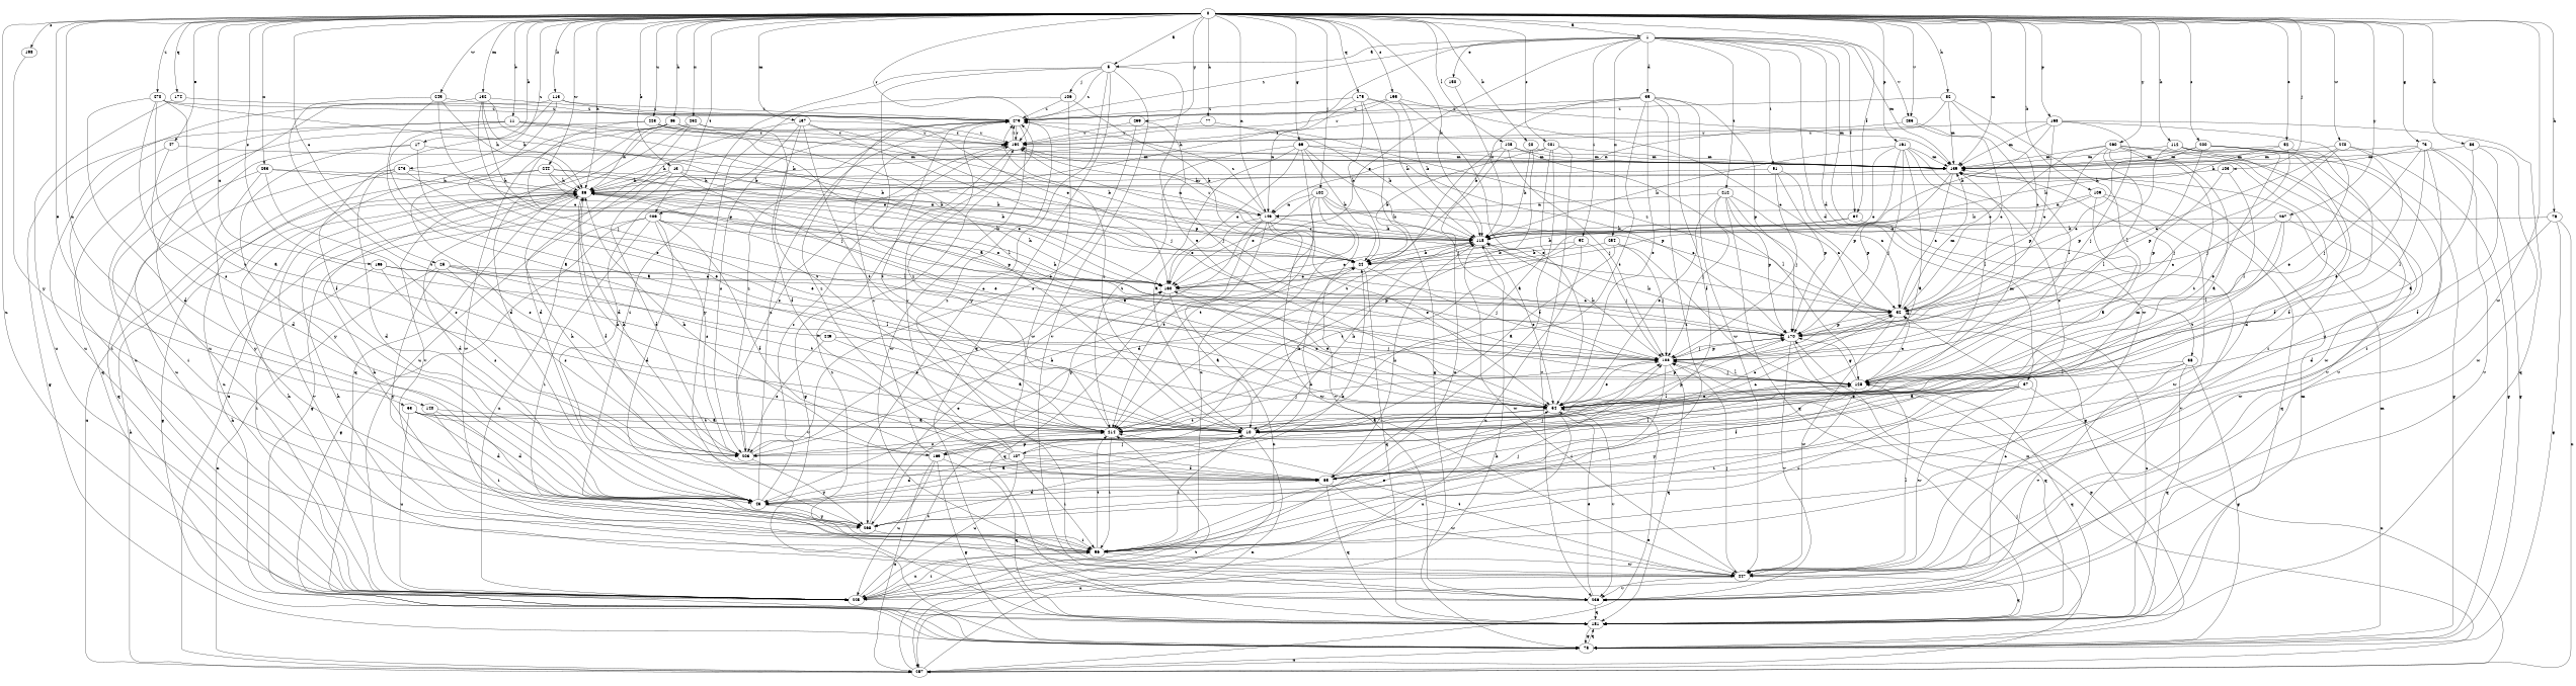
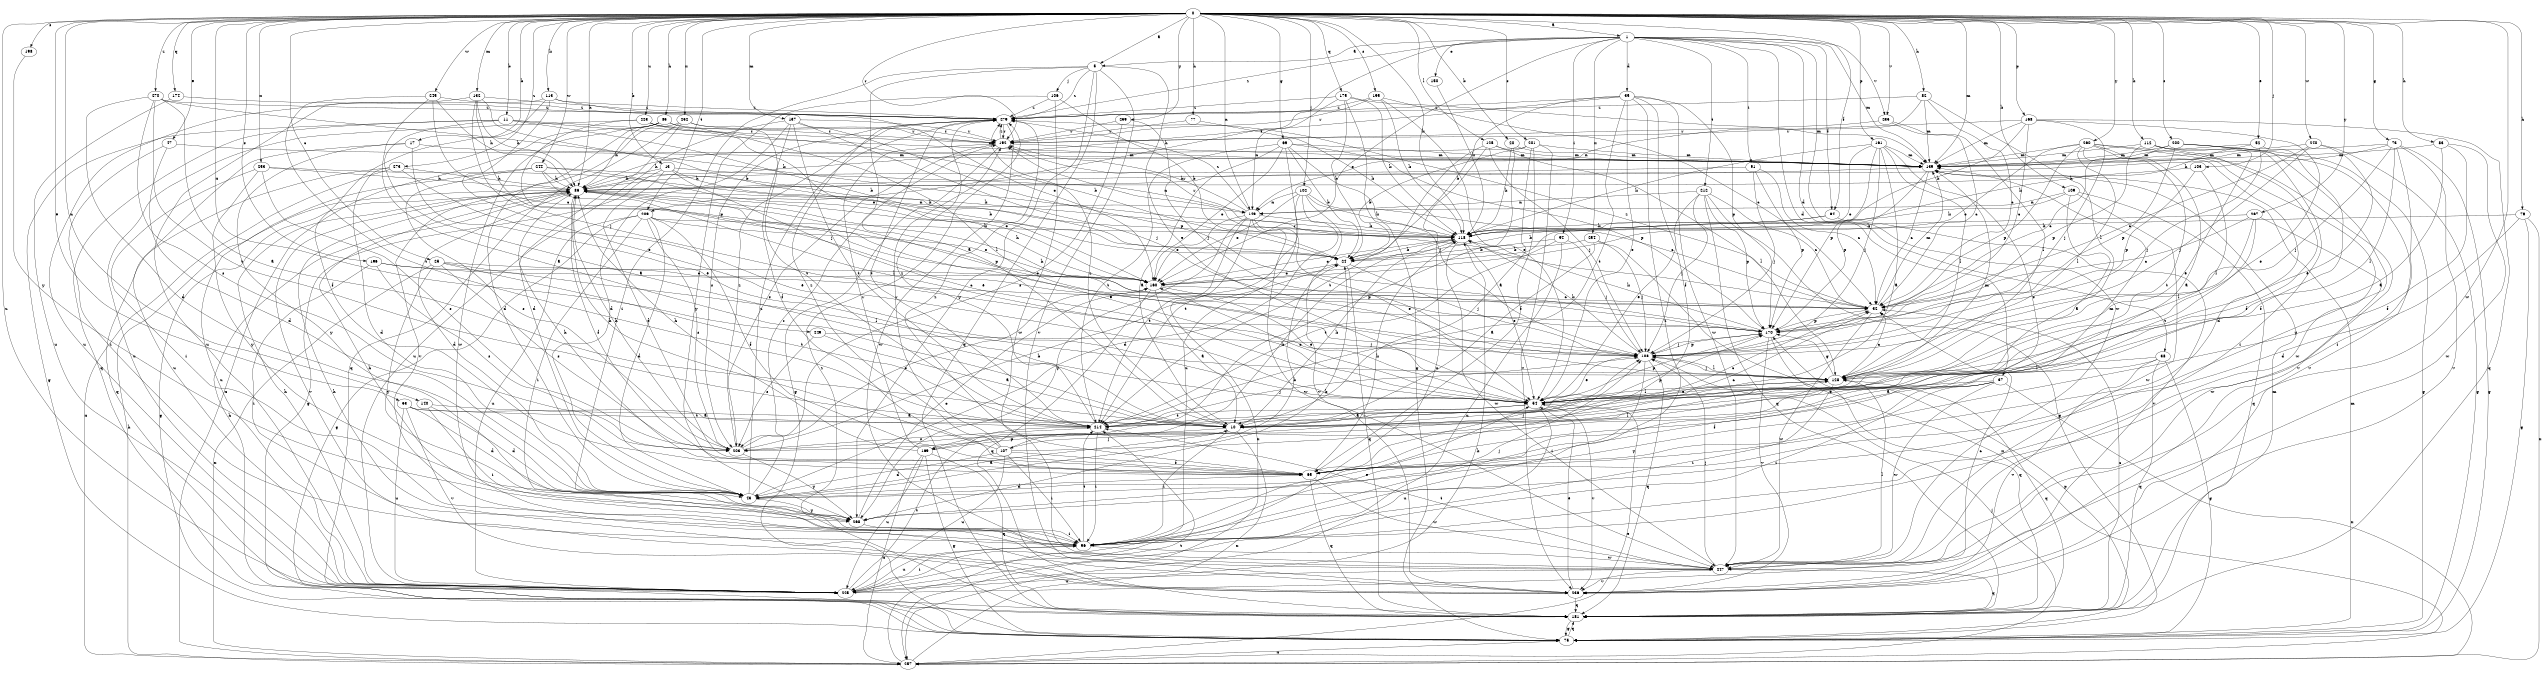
  strict digraph {
    0
    1
    5
    11
    13
    17
    20
    25
    47
    52
    53
    64
    69
    73
    77
    79
    82
    83
    85
    86
    102
    103
    109
    112
    113
    118
    125
    132
    137
    139
    140
    149
    161
    168
    174
    175
    192
    195
    196
    198
    200
    201
    209
    223
    225
    235
    240
    244
    245
    247
    249
    252
    253
    259
    260
    267
    270
    273
    35
    37
    38
    91
    94
    150
    160
    212
    254
    279
    10
    54
    96
    106
    181
    236
    268
    n76 [label=24]
    75
    65
    169
    257
    128
    203
    214
    43
    108
    170
    32
    107
    0 -> 1 [label=a]
    0 -> 5 [label=a]
    0 -> 11 [label=b]
    0 -> 13 [label=b]
    0 -> 17 [label=b]
    0 -> 20 [label=b]
    0 -> 25 [label=c]
    0 -> 47 [label=e]
    0 -> 52 [label=e]
    0 -> 53 [label=e]
    0 -> 64 [label=f]
    0 -> 69 [label=g]
    0 -> 73 [label=g]
    0 -> 77 [label=h]
    0 -> 79 [label=h]
    0 -> 82 [label=h]
    0 -> 83 [label=h]
    0 -> 85 [label=h]
    0 -> 86 [label=h]
    0 -> 102 [label=j]
    0 -> 103 [label=j]
    0 -> 109 [label=k]
    0 -> 112 [label=k]
    0 -> 113 [label=k]
    0 -> 118 [label=k]
    0 -> 125 [label=l]
    0 -> 132 [label=m]
    0 -> 137 [label=m]
    0 -> 139 [label=m]
    0 -> 140 [label=n]
    0 -> 149 [label=n]
    0 -> 161 [label=p]
    0 -> 168 [label=p]
    0 -> 174 [label=q]
    0 -> 175 [label=q]
    0 -> 192 [label=r]
    0 -> 195 [label=s]
    0 -> 196 [label=s]
    0 -> 198 [label=s]
    0 -> 200 [label=s]
    0 -> 201 [label=s]
    0 -> 209 [label=t]
    0 -> 223 [label=u]
    0 -> 225 [label=u]
    0 -> 235 [label=v]
    0 -> 240 [label=w]
    0 -> 244 [label=w]
    0 -> 245 [label=w]
    0 -> 247 [label=w]
    0 -> 249 [label=x]
    0 -> 252 [label=x]
    0 -> 253 [label=x]
    0 -> 259 [label=y]
    0 -> 260 [label=y]
    0 -> 267 [label=y]
    0 -> 270 [label=z]
    0 -> 273 [label=z]
    1 -> 5 [label=a]
    1 -> 64 [label=f]
    1 -> 139 [label=m]
    1 -> 209 [label=t]
    1 -> 235 [label=v]
    1 -> 247 [label=w]
    1 -> 35 [label=d]
    1 -> 37 [label=d]
    1 -> 38 [label=d]
    1 -> 91 [label=i]
    1 -> 94 [label=i]
    1 -> 150 [label=o]
    1 -> 160 [label=o]
    1 -> 212 [label=t]
    1 -> 254 [label=x]
    1 -> 279 [label=z]
    5 -> 279 [label=z]
    5 -> 10 [label=a]
    5 -> 54 [label=e]
    5 -> 96 [label=i]
    5 -> 106 [label=j]
    5 -> 181 [label=q]
    5 -> 236 [label=v]
    5 -> 268 [label=y]
    11 -> 139 [label=m]
    11 -> 192 [label=r]
    11 -> 10 [label=a]
    11 -> 181 [label=q]
    11 -> n76 [label=b]
    11 -> 75 [label=g]
    13 -> 86 [label=h]
    13 -> 149 [label=n]
    13 -> 54 [label=e]
    13 -> n76 [label=b]
    13 -> 75 [label=g]
    13 -> 65 [label=f]
    17 -> 139 [label=m]
    17 -> 225 [label=u]
    17 -> 54 [label=e]
    17 -> 268 [label=y]
    20 -> 118 [label=k]
    20 -> 139 [label=m]
    20 -> 169 [label=p]
    25 -> 160 [label=o]
    25 -> 268 [label=y]
    25 -> 257 [label=x]
    25 -> 128 [label=l]
    25 -> 203 [label=s]
    25 -> 214 [label=t]
    47 -> 139 [label=m]
    47 -> 96 [label=i]
    47 -> 43 [label=d]
    52 -> 118 [label=k]
    52 -> 139 [label=m]
    52 -> 65 [label=f]
    52 -> 108 [label=j]
    53 -> 225 [label=u]
    53 -> 10 [label=a]
-   53 -> 169 [label=v]
+   53 -> 236 [label=v]
    53 -> 214 [label=t]
    53 -> 43 [label=d]
    64 -> 118 [label=k]
    64 -> 236 [label=v]
    64 -> n76 [label=b]
    69 -> 139 [label=m]
    69 -> 225 [label=u]
    69 -> 160 [label=o]
    69 -> 10 [label=a]
    69 -> n76 [label=b]
    69 -> 214 [label=t]
    69 -> 108 [label=j]
    69 -> 170 [label=p]
    73 -> 86 [label=h]
    73 -> 139 [label=m]
    73 -> 96 [label=i]
    73 -> 236 [label=v]
    73 -> 75 [label=g]
    73 -> 128 [label=l]
    73 -> 108 [label=j]
    77 -> 118 [label=k]
    77 -> 192 [label=r]
    79 -> 118 [label=k]
    79 -> 75 [label=g]
    79 -> 257 [label=x]
    79 -> 43 [label=d]
    82 -> 139 [label=m]
    82 -> 149 [label=n]
    82 -> 279 [label=z]
    82 -> 128 [label=l]
    82 -> 32 [label=c]
    83 -> 139 [label=m]
    83 -> 247 [label=w]
    83 -> 10 [label=a]
    83 -> 65 [label=f]
    85 -> 86 [label=h]
    85 -> 192 [label=r]
    85 -> 247 [label=w]
    85 -> 257 [label=x]
    85 -> 128 [label=l]
    85 -> 43 [label=d]
    86 -> 149 [label=n]
    86 -> 54 [label=e]
    86 -> 236 [label=v]
    86 -> 75 [label=g]
    86 -> 65 [label=f]
    86 -> 43 [label=d]
    86 -> 170 [label=p]
    102 -> 118 [label=k]
    102 -> 149 [label=n]
    102 -> 160 [label=o]
    102 -> 236 [label=v]
    102 -> 214 [label=t]
    102 -> 43 [label=d]
    102 -> 32 [label=c]
    103 -> 86 [label=h]
    103 -> 128 [label=l]
    103 -> 170 [label=p]
    109 -> 118 [label=k]
    109 -> 149 [label=n]
    109 -> 247 [label=w]
    109 -> 10 [label=a]
    109 -> 181 [label=q]
    112 -> 139 [label=m]
    112 -> 96 [label=i]
    112 -> 236 [label=v]
    112 -> 65 [label=f]
    112 -> 170 [label=p]
    113 -> 225 [label=u]
    113 -> 160 [label=o]
    113 -> 279 [label=z]
    113 -> 54 [label=e]
    113 -> 65 [label=f]
    118 -> 192 [label=r]
    118 -> 247 [label=w]
    118 -> 160 [label=o]
    118 -> 54 [label=e]
    118 -> n76 [label=b]
    125 -> 139 [label=m]
    125 -> 225 [label=u]
    125 -> 128 [label=l]
    125 -> 214 [label=t]
    125 -> 108 [label=j]
    132 -> 86 [label=h]
    132 -> 225 [label=u]
    132 -> 279 [label=z]
    132 -> n76 [label=b]
    132 -> 108 [label=j]
    132 -> 170 [label=p]
    137 -> 192 [label=r]
    137 -> 225 [label=u]
    137 -> 65 [label=f]
    137 -> 214 [label=t]
    137 -> 43 [label=d]
    137 -> 108 [label=j]
    137 -> 170 [label=p]
    139 -> 86 [label=h]
    139 -> 170 [label=p]
    139 -> 32 [label=c]
    140 -> 10 [label=a]
    140 -> 96 [label=i]
    140 -> 43 [label=d]
    149 -> 118 [label=k]
    149 -> 192 [label=r]
    149 -> 247 [label=w]
    149 -> 160 [label=o]
    149 -> 279 [label=z]
    149 -> 54 [label=e]
    149 -> 268 [label=y]
    149 -> 257 [label=x]
    149 -> 214 [label=t]
    161 -> 118 [label=k]
    161 -> 139 [label=m]
    161 -> 160 [label=o]
    161 -> 10 [label=a]
    161 -> 128 [label=l]
    161 -> 203 [label=s]
    161 -> 108 [label=j]
    161 -> 170 [label=p]
    168 -> 118 [label=k]
    168 -> 139 [label=m]
    168 -> 192 [label=r]
    168 -> 54 [label=e]
    168 -> 181 [label=q]
    168 -> 108 [label=j]
    168 -> 32 [label=c]
    174 -> 225 [label=u]
    174 -> 279 [label=z]
    175 -> 118 [label=k]
    175 -> 139 [label=m]
    175 -> 149 [label=n]
    175 -> 279 [label=z]
    175 -> n76 [label=b]
    175 -> 75 [label=g]
    192 -> 139 [label=m]
    192 -> 279 [label=z]
    192 -> 75 [label=g]
    192 -> 203 [label=s]
    195 -> 118 [label=k]
    195 -> 192 [label=r]
    195 -> 279 [label=z]
    195 -> 54 [label=e]
    195 -> 32 [label=c]
    196 -> 160 [label=o]
    196 -> 96 [label=i]
    196 -> 203 [label=s]
    196 -> 32 [label=c]
    198 -> 268 [label=y]
    200 -> 139 [label=m]
    200 -> 54 [label=e]
    200 -> 268 [label=y]
    200 -> 75 [label=g]
    200 -> 170 [label=p]
    200 -> 32 [label=c]
    201 -> 86 [label=h]
    201 -> 139 [label=m]
    201 -> 10 [label=a]
    201 -> 236 [label=v]
    201 -> n76 [label=b]
    201 -> 65 [label=f]
    209 -> 118 [label=k]
    209 -> 225 [label=u]
    209 -> 160 [label=o]
    209 -> 96 [label=i]
    209 -> 75 [label=g]
    209 -> 65 [label=f]
    209 -> 203 [label=s]
    209 -> 43 [label=d]
    223 -> 192 [label=r]
    223 -> 225 [label=u]
    223 -> 160 [label=o]
    223 -> n76 [label=b]
    223 -> 108 [label=j]
    225 -> 86 [label=h]
    225 -> 96 [label=i]
    225 -> 214 [label=t]
    225 -> 32 [label=c]
    235 -> 192 [label=r]
    235 -> 128 [label=l]
    235 -> 32 [label=c]
    240 -> 139 [label=m]
    240 -> 54 [label=e]
    240 -> 75 [label=g]
    240 -> 108 [label=j]
    240 -> 32 [label=c]
    244 -> 86 [label=h]
    244 -> 118 [label=k]
    244 -> 225 [label=u]
    244 -> 160 [label=o]
    244 -> 128 [label=l]
    244 -> 203 [label=s]
    245 -> 86 [label=h]
    245 -> 279 [label=z]
    245 -> 10 [label=a]
    245 -> 214 [label=t]
    245 -> 32 [label=c]
    247 -> 225 [label=u]
    247 -> 181 [label=q]
    247 -> 236 [label=v]
    247 -> 128 [label=l]
    247 -> 214 [label=t]
    247 -> 108 [label=j]
    249 -> 10 [label=a]
    249 -> 203 [label=s]
    249 -> 108 [label=j]
    252 -> 192 [label=r]
    252 -> 181 [label=q]
    252 -> 236 [label=v]
    252 -> 214 [label=t]
    252 -> 43 [label=d]
    253 -> 86 [label=h]
    253 -> 118 [label=k]
    253 -> 96 [label=i]
    253 -> 268 [label=y]
    253 -> 203 [label=s]
    259 -> 192 [label=r]
    259 -> 203 [label=s]
    259 -> 108 [label=j]
    260 -> 139 [label=m]
    260 -> 247 [label=w]
    260 -> 160 [label=o]
    260 -> 10 [label=a]
    260 -> 236 [label=v]
    260 -> 128 [label=l]
    260 -> 214 [label=t]
    260 -> 43 [label=d]
    260 -> 170 [label=p]
    267 -> 118 [label=k]
    267 -> 247 [label=w]
    267 -> 128 [label=l]
    267 -> 214 [label=t]
    267 -> 32 [label=c]
    270 -> 118 [label=k]
    270 -> 279 [label=z]
    270 -> 10 [label=a]
    270 -> 203 [label=s]
    270 -> 214 [label=t]
    270 -> 43 [label=d]
    273 -> 86 [label=h]
    273 -> 54 [label=e]
    273 -> 181 [label=q]
    273 -> 257 [label=x]
    273 -> 43 [label=d]
    35 -> 86 [label=h]
    35 -> 247 [label=w]
    35 -> 279 [label=z]
    35 -> 54 [label=e]
    35 -> 96 [label=i]
    35 -> n76 [label=b]
    35 -> 65 [label=f]
    35 -> 214 [label=t]
    35 -> 170 [label=p]
    37 -> 247 [label=w]
    37 -> 54 [label=e]
    37 -> 96 [label=i]
    37 -> 268 [label=y]
    37 -> 65 [label=f]
    37 -> 257 [label=x]
    38 -> 10 [label=a]
    38 -> 181 [label=q]
    38 -> 236 [label=v]
    38 -> 75 [label=g]
    38 -> 128 [label=l]
    91 -> 86 [label=h]
    91 -> 108 [label=j]
    91 -> 170 [label=p]
    91 -> 32 [label=c]
    94 -> 225 [label=u]
    94 -> n76 [label=b]
    94 -> 214 [label=t]
    94 -> 108 [label=j]
    150 -> 118 [label=k]
    160 -> 86 [label=h]
    160 -> 10 [label=a]
    160 -> 54 [label=e]
    160 -> 181 [label=q]
    160 -> 32 [label=c]
    212 -> 149 [label=n]
    212 -> 54 [label=e]
    212 -> 181 [label=q]
    212 -> 75 [label=g]
    212 -> 108 [label=j]
    212 -> 170 [label=p]
    212 -> 32 [label=c]
    254 -> 10 [label=a]
    254 -> n76 [label=b]
    254 -> 257 [label=x]
    254 -> 108 [label=j]
    279 -> 192 [label=r]
    279 -> 247 [label=w]
    279 -> 203 [label=s]
    279 -> 214 [label=t]
    10 -> 118 [label=k]
    10 -> 279 [label=z]
    10 -> 96 [label=i]
    10 -> 169 [label=p]
    10 -> 257 [label=x]
    10 -> 32 [label=c]
    10 -> 107 [label=j]
    54 -> 139 [label=m]
    54 -> 225 [label=u]
    54 -> 160 [label=o]
    54 -> 10 [label=a]
    54 -> 236 [label=v]
    54 -> 128 [label=l]
    54 -> 214 [label=t]
    54 -> 170 [label=p]
    96 -> 86 [label=h]
    96 -> 225 [label=u]
    96 -> 247 [label=w]
    96 -> 54 [label=e]
    96 -> 214 [label=t]
    96 -> 108 [label=j]
    106 -> 247 [label=w]
    106 -> 279 [label=z]
    106 -> 268 [label=y]
    106 -> n76 [label=b]
    181 -> 139 [label=m]
    181 -> 279 [label=z]
    181 -> 75 [label=g]
    181 -> 32 [label=c]
    236 -> 86 [label=h]
    236 -> 54 [label=e]
    236 -> 181 [label=q]
    268 -> 160 [label=o]
    268 -> 96 [label=i]
    268 -> n76 [label=b]
    n76 -> 160 [label=o]
    n76 -> 181 [label=q]
    n76 -> 108 [label=j]
    75 -> 86 [label=h]
    75 -> 139 [label=m]
    75 -> 181 [label=q]
    75 -> 257 [label=x]
    75 -> 170 [label=p]
    65 -> 86 [label=h]
    65 -> 118 [label=k]
    65 -> 247 [label=w]
    65 -> 279 [label=z]
    65 -> 181 [label=q]
    65 -> 43 [label=d]
    65 -> 108 [label=j]
    169 -> 86 [label=h]
    169 -> 139 [label=m]
    169 -> 192 [label=r]
    169 -> 225 [label=u]
    169 -> 181 [label=q]
    169 -> 75 [label=g]
    169 -> 257 [label=x]
    257 -> 86 [label=h]
    257 -> 118 [label=k]
    257 -> 54 [label=e]
    257 -> 214 [label=t]
    257 -> 108 [label=j]
    128 -> 54 [label=e]
    128 -> 96 [label=i]
    128 -> 181 [label=q]
    128 -> 108 [label=j]
    128 -> 170 [label=g]
    128 -> 32 [label=c]
    203 -> 86 [label=h]
    203 -> 160 [label=o]
    203 -> 279 [label=z]
    203 -> 268 [label=y]
    203 -> n76 [label=b]
    203 -> 32 [label=c]
    214 -> 279 [label=z]
    214 -> 96 [label=i]
    214 -> 203 [label=s]
    214 -> 108 [label=j]
    214 -> 170 [label=p]
    43 -> 192 [label=r]
    43 -> 279 [label=z]
    43 -> 10 [label=a]
    43 -> 268 [label=y]
    43 -> n76 [label=b]
    108 -> 118 [label=k]
    108 -> 54 [label=e]
    108 -> 96 [label=i]
    108 -> 181 [label=q]
    108 -> 128 [label=l]
    108 -> 170 [label=p]
    170 -> 86 [label=h]
    170 -> 118 [label=k]
    170 -> 181 [label=q]
    170 -> 236 [label=v]
    170 -> 108 [label=j]
    32 -> 139 [label=m]
    32 -> 192 [label=r]
    32 -> 247 [label=w]
    32 -> 279 [label=z]
    32 -> 170 [label=p]
    107 -> 86 [label=h]
    107 -> 118 [label=k]
    107 -> 192 [label=r]
    107 -> 225 [label=u]
    107 -> 279 [label=z]
    107 -> 96 [label=i]
    107 -> 65 [label=f]
    107 -> 128 [label=l]
    107 -> 43 [label=d]
  }
